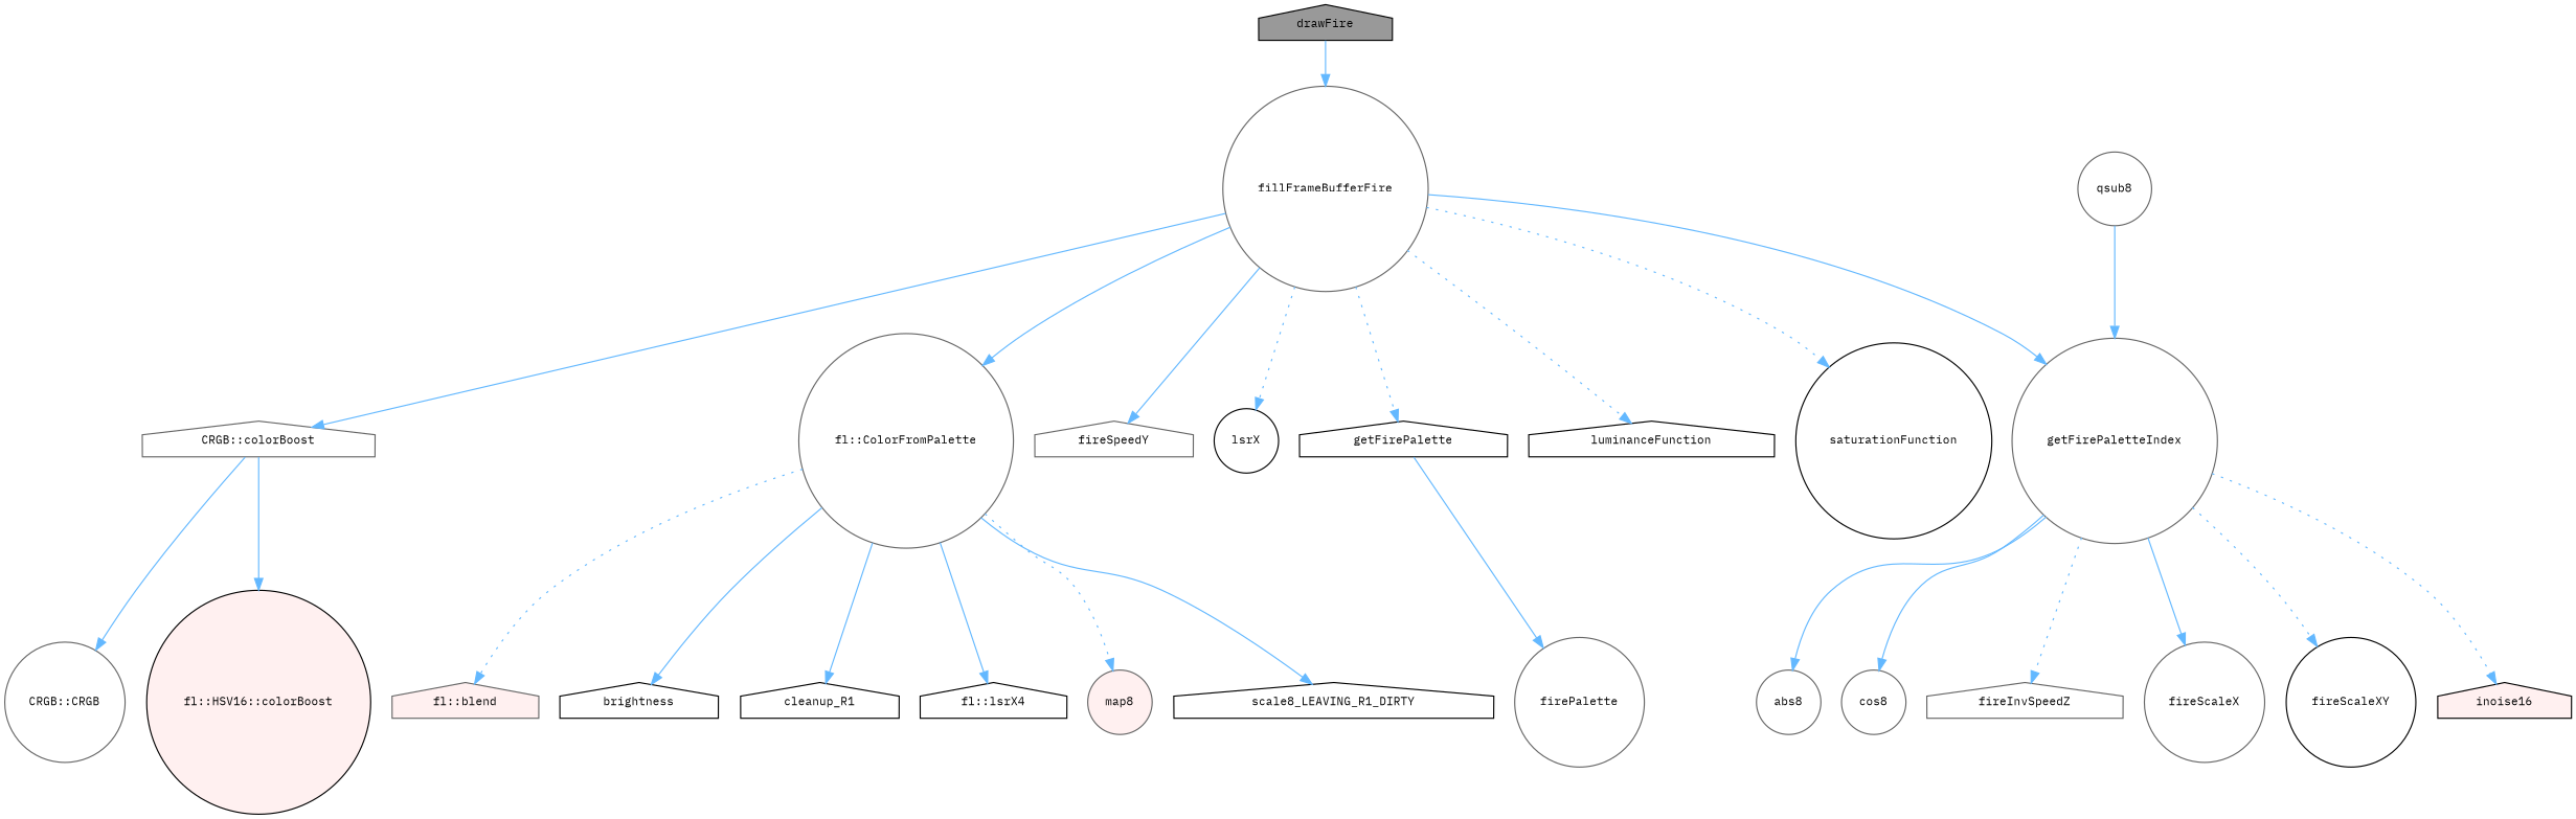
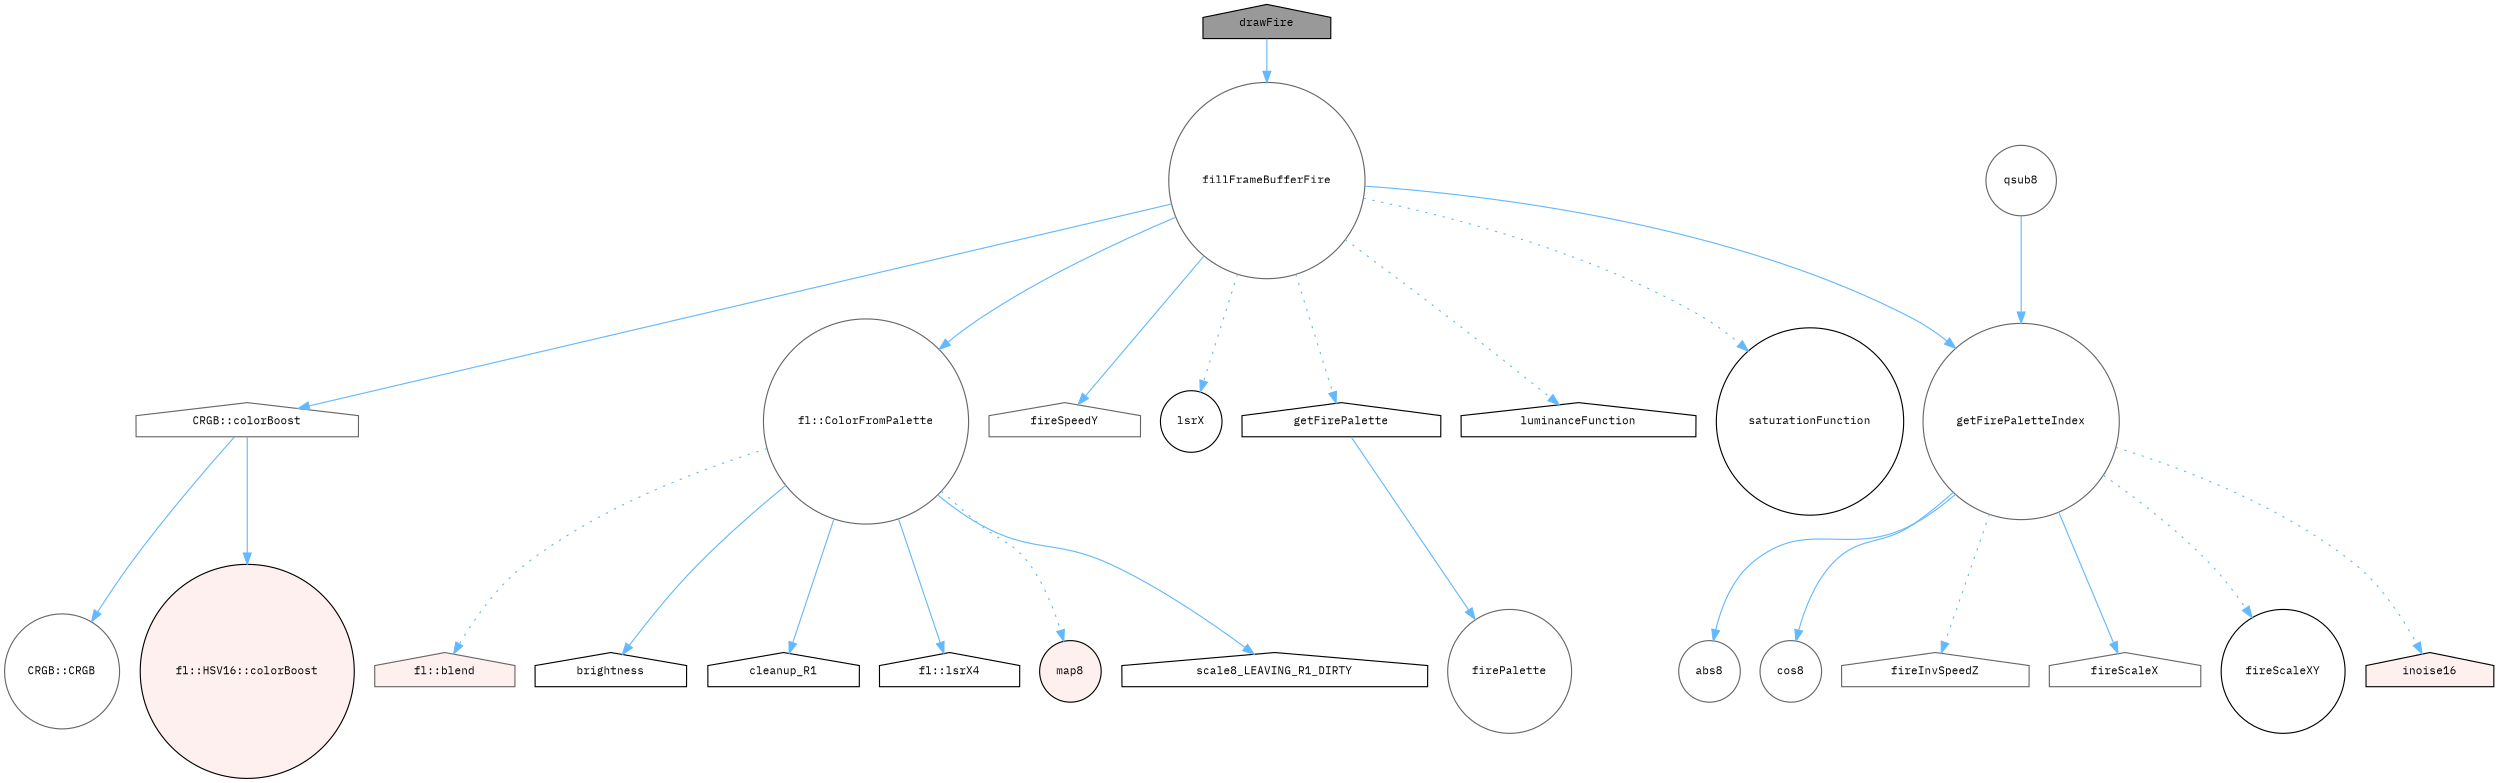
  digraph {
    fontname="IBM Plex Mono"
    rankdir=TB
    node [color=gray40 fillcolor=white fontname="IBM Plex Mono" fontsize=10 shape=house style=filled]
    edge [color=steelblue1 fontname="IBM Plex Mono" fontsize=10 labelfontname=Helvetica labelfontsize=10 style=solid]
    n1 [color=black fillcolor=grey60 fontcolor=black height=0.2 label=drawFire width=0.4]
    n2 [height=0.2 label=fillFrameBufferFire shape=circle width=0.4]
    n3 [height=0.2 label="CRGB::colorBoost" width=0.4]
    n4 [height=0.2 label="fl::ColorFromPalette" shape=circle width=0.4]
    n5 [height=0.2 label=fireSpeedY width=0.4]
    n6 [color=black height=0.2 label=lsrX shape=circle width=0.4]
    n7 [color=black height=0.2 label=getFirePalette width=0.4]
    n8 [height=0.2 label=getFirePaletteIndex shape=circle width=0.4]
    n9 [color=black height=0.2 label=luminanceFunction width=0.4]
    n10 [color=black height=0.2 label=saturationFunction shape=circle width=0.4]
    n11 [height=0.2 label="CRGB::CRGB" shape=circle width=0.4]
    n12 [color=black fillcolor="#FFF0F0" height=0.2 label="fl::HSV16::colorBoost" shape=circle width=0.4]
    n13 [fillcolor="#FFF0F0" height=0.2 label="fl::blend" width=0.4]
    n14 [color=black height=0.2 label=brightness width=0.4]
    n15 [color=black height=0.2 label=cleanup_R1 width=0.4]
    n16 [color=black height=0.2 label="fl::lsrX4" width=0.4]
-   n17 [fillcolor="#FFF0F0" height=0.2 label=map8 shape=circle width=0.4]
+   n17 [color=black fillcolor="#FFF0F0" height=0.2 label=map8 shape=circle width=0.4]
    n18 [color=black height=0.2 label=scale8_LEAVING_R1_DIRTY width=0.4]
    n19 [height=0.2 label=firePalette shape=circle width=0.4]
    n20 [height=0.2 label=abs8 shape=circle width=0.4]
    n21 [height=0.2 label=cos8 shape=circle width=0.4]
    n22 [height=0.2 label=fireInvSpeedZ width=0.4]
-   n23 [height=0.2 label=fireScaleX shape=circle width=0.4]
+   n23 [height=0.2 label=fireScaleX width=0.4]
    n24 [color=black height=0.2 label=fireScaleXY shape=circle width=0.4]
    n25 [color=black fillcolor="#FFF0F0" height=0.2 label=inoise16 width=0.4]
    n26 [height=0.2 label=qsub8 shape=circle width=0.4]
    n1 -> n2
    n2 -> n3
    n2 -> n4
    n2 -> n5
    n2 -> n6 [style=dotted]
    n2 -> n7 [style=dotted]
    n2 -> n8
    n2 -> n9 [style=dotted]
    n2 -> n10 [style=dotted]
    n3 -> n11
    n3 -> n12
    n4 -> n13 [style=dotted]
    n4 -> n14
    n4 -> n15
    n4 -> n16
    n4 -> n17 [style=dotted]
    n4 -> n18
    n7 -> n19
    n8 -> n20
    n8 -> n21
    n8 -> n22 [style=dotted]
    n8 -> n23
    n8 -> n24 [style=dotted]
    n8 -> n25 [style=dotted]
    n26 -> n8
  }
